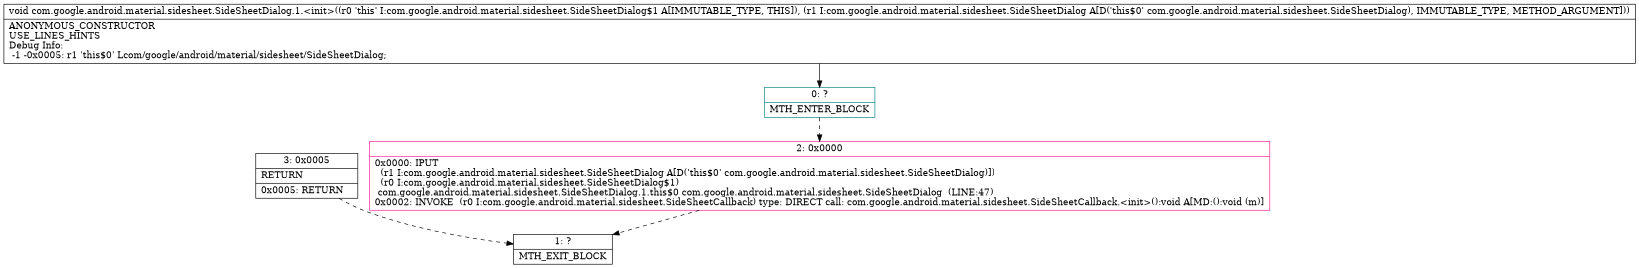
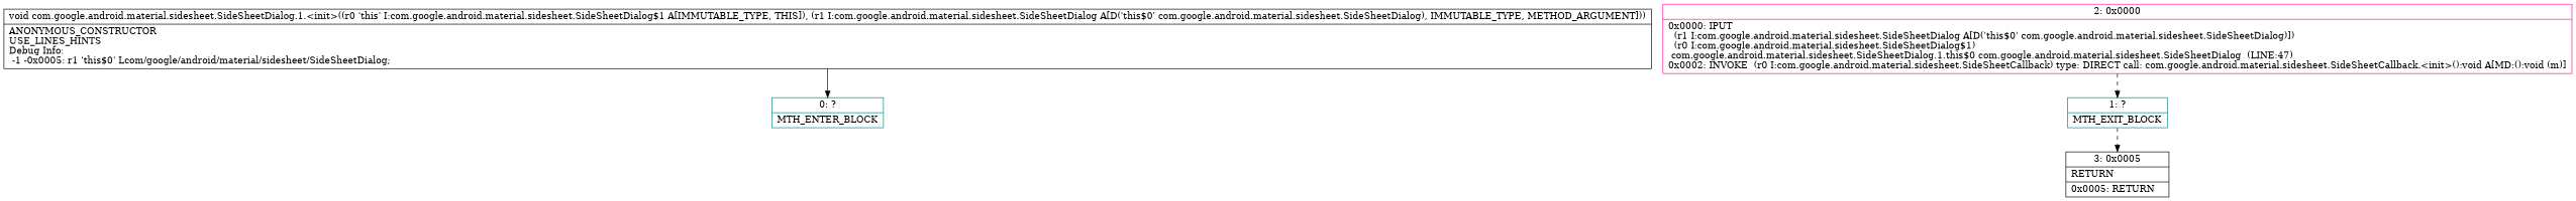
  digraph {
    node [color=teal shape=record]
    edge [style=dashed]
    n1 [label="{0\:\ ?|MTH_ENTER_BLOCK\l}"]
    n2 [color=deeppink label="{2\:\ 0x0000|0x0000: IPUT  \l  (r1 I:com.google.android.material.sidesheet.SideSheetDialog A[D('this$0' com.google.android.material.sidesheet.SideSheetDialog)])\l  (r0 I:com.google.android.material.sidesheet.SideSheetDialog$1)\l com.google.android.material.sidesheet.SideSheetDialog.1.this$0 com.google.android.material.sidesheet.SideSheetDialog  (LINE:47)\l0x0002: INVOKE  (r0 I:com.google.android.material.sidesheet.SideSheetCallback) type: DIRECT call: com.google.android.material.sidesheet.SideSheetCallback.\<init\>():void A[MD:():void (m)]\l}"]
-   n3 [color=black label="{1\:\ ?|MTH_EXIT_BLOCK\l}"]
+   n3 [label="{1\:\ ?|MTH_EXIT_BLOCK\l}"]
    n4 [color=black label="{3\:\ 0x0005|RETURN\l|0x0005: RETURN   \l}"]
    n5 [color=black label="{void com.google.android.material.sidesheet.SideSheetDialog.1.\<init\>((r0 'this' I:com.google.android.material.sidesheet.SideSheetDialog$1 A[IMMUTABLE_TYPE, THIS]), (r1 I:com.google.android.material.sidesheet.SideSheetDialog A[D('this$0' com.google.android.material.sidesheet.SideSheetDialog), IMMUTABLE_TYPE, METHOD_ARGUMENT]))  | ANONYMOUS_CONSTRUCTOR\lUSE_LINES_HINTS\lDebug Info:\l  \-1 \-0x0005: r1 'this$0' Lcom\/google\/android\/material\/sidesheet\/SideSheetDialog;\l}"]
-   n1 -> n2
    n2 -> n3
-   n4 -> n3
+   n3 -> n4
    n5 -> n1 [style=solid]
  }
